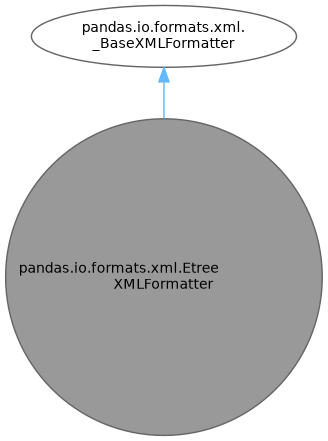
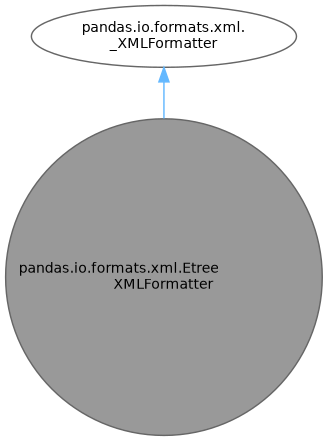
  digraph {
    node [color=gray40 fontname=Helvetica fontsize=10 style=filled]
    n1 [fillcolor=grey60 fontcolor=black height=0.2 label="pandas.io.formats.xml.Etree\lXMLFormatter" shape=circle width=0.4]
-   n2 [fillcolor=white height=0.2 label="pandas.io.formats.xml.\l_BaseXMLFormatter" shape=ellipse width=0.4]
+   n2 [fillcolor=white height=0.2 label="pandas.io.formats.xml.\l_XMLFormatter" shape=ellipse width=0.4]
    n2 -> n1 [color=steelblue1 dir=back fontname=Helvetica fontsize=10 labelfontname=Helvetica labelfontsize=10 style=solid]
  }
